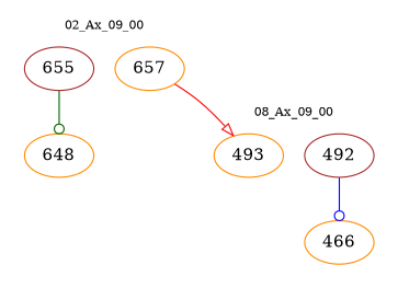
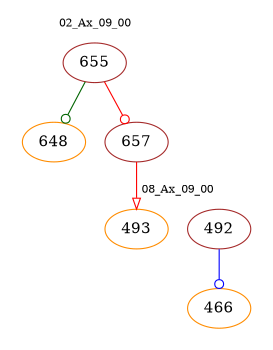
  digraph {
    node [color=darkorange]
    edge [arrowhead=odot color=red]
    n1 [color=brown label=655]
    n2 [label=648]
-   n3 [label=657]
+   n3 [color=brown label=657]
    n4 [color=brown label=492]
    n5 [label=466]
    n6 [label=493]
    subgraph cluster_1 {
      color=white
      fontsize=10
      label="02_Ax_09_00"
      n1
      n2
      n3
    }
    subgraph cluster_2 {
      color=white
      fontsize=10
      label="08_Ax_09_00"
      n4
      n5
      n6
    }
    n1 -> n2 [color=darkgreen]
+   n1 -> n3
    n3 -> n6 [arrowhead=onormal]
    n4 -> n5 [color=blue]
  }
